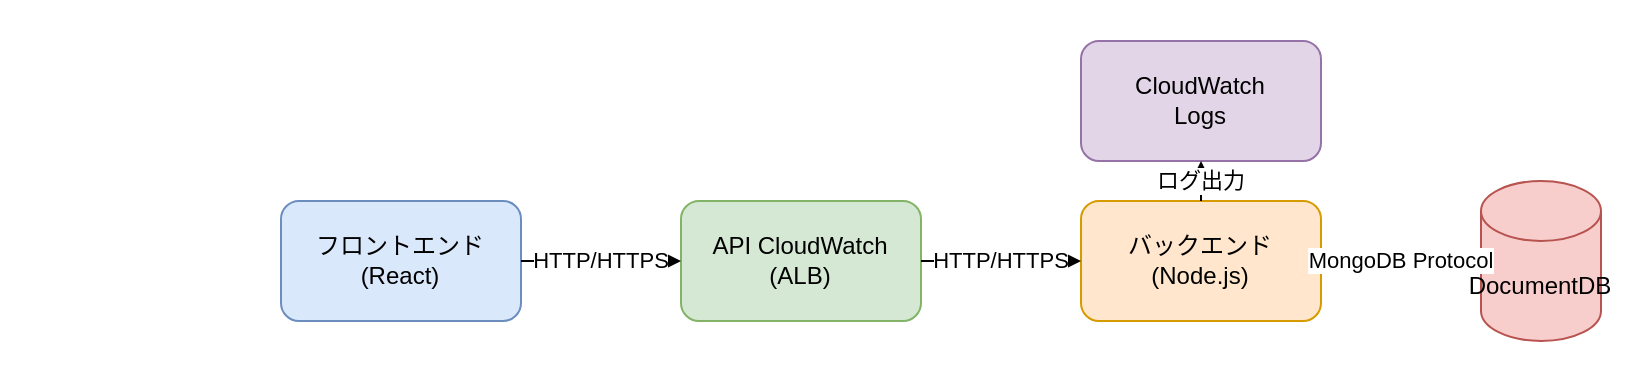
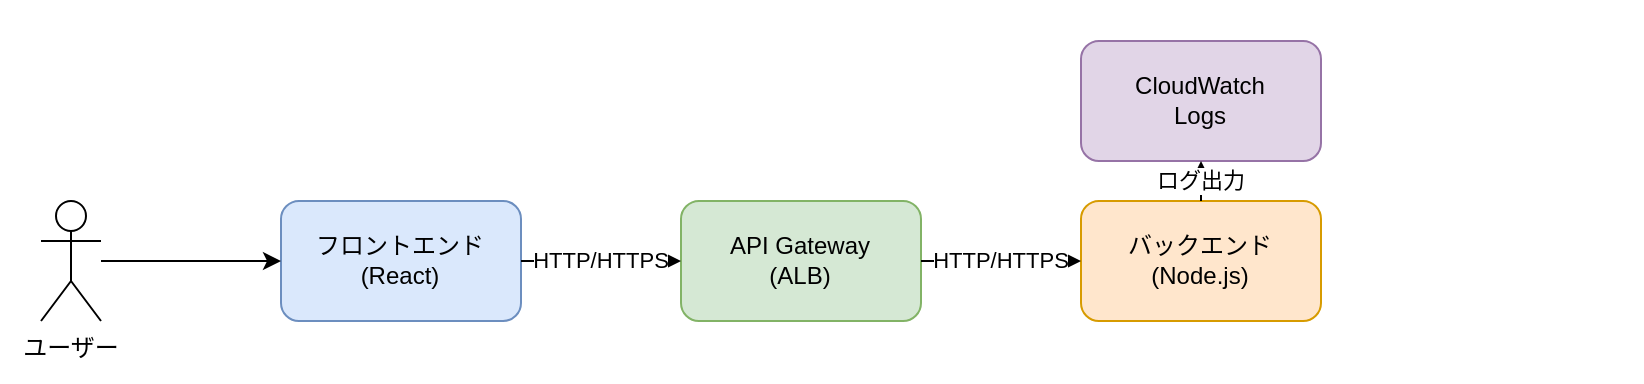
  <mxCell id="0" />
  <mxCell id="1" parent="0" />
+ <mxCell id="2" value="ユーザー" style="shape=umlActor;verticalLabelPosition=bottom;verticalAlign=top;html=1;outlineConnect=0;" vertex="1" parent="1"><mxGeometry x="20" y="100" width="30" height="60" as="geometry" /></mxCell>
  <mxCell id="3" value="フロントエンド&#10;(React)" style="rounded=1;whiteSpace=wrap;html=1;fillColor=#dae8fc;strokeColor=#6c8ebf;" vertex="1" parent="1"><mxGeometry x="140" y="100" width="120" height="60" as="geometry" /></mxCell>
- <mxCell id="4" value="API CloudWatch&#10;(ALB)" style="rounded=1;whiteSpace=wrap;html=1;fillColor=#d5e8d4;strokeColor=#82b366;" vertex="1" parent="1"><mxGeometry x="340" y="100" width="120" height="60" as="geometry" /></mxCell>
+ <mxCell id="4" value="API Gateway&#10;(ALB)" style="rounded=1;whiteSpace=wrap;html=1;fillColor=#d5e8d4;strokeColor=#82b366;" vertex="1" parent="1"><mxGeometry x="340" y="100" width="120" height="60" as="geometry" /></mxCell>
  <mxCell id="5" value="バックエンド&#10;(Node.js)" style="rounded=1;whiteSpace=wrap;html=1;fillColor=#ffe6cc;strokeColor=#d79b00;" vertex="1" parent="1"><mxGeometry x="540" y="100" width="120" height="60" as="geometry" /></mxCell>
- <mxCell id="6" value="DocumentDB" style="shape=cylinder3;whiteSpace=wrap;html=1;boundedLbl=1;backgroundOutline=1;size=15;fillColor=#f8cecc;strokeColor=#b85450;" vertex="1" parent="1"><mxGeometry x="740" y="90" width="60" height="80" as="geometry" /></mxCell>
  <mxCell id="7" value="CloudWatch&#10;Logs" style="rounded=1;whiteSpace=wrap;html=1;fillColor=#e1d5e7;strokeColor=#9673a6;" vertex="1" parent="1"><mxGeometry x="540" y="20" width="120" height="60" as="geometry" /></mxCell>
+ <mxCell id="8" value="" style="endArrow=classic;html=1;rounded=0;" edge="1" parent="1" source="2" target="3"><mxGeometry width="50" height="50" relative="1" as="geometry" /></mxCell>
  <mxCell id="9" value="HTTP/HTTPS" style="endArrow=classic;html=1;rounded=0;" edge="1" parent="1" source="3" target="4"><mxGeometry width="50" height="50" relative="1" as="geometry" /></mxCell>
  <mxCell id="10" value="HTTP/HTTPS" style="endArrow=classic;html=1;rounded=0;" edge="1" parent="1" source="4" target="5"><mxGeometry width="50" height="50" relative="1" as="geometry" /></mxCell>
- <mxCell id="11" value="MongoDB Protocol" style="endArrow=classic;html=1;rounded=0;" edge="1" parent="1" source="5" target="6"><mxGeometry width="50" height="50" relative="1" as="geometry" /></mxCell>
  <mxCell id="12" value="ログ出力" style="endArrow=classic;html=1;rounded=0;dashed=1;" edge="1" parent="1" source="5" target="7"><mxGeometry width="50" height="50" relative="1" as="geometry" /></mxCell>
